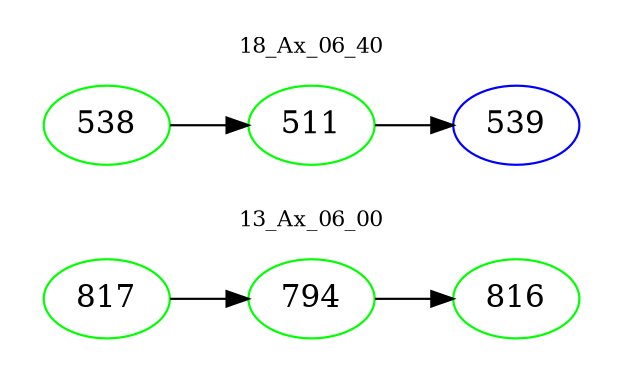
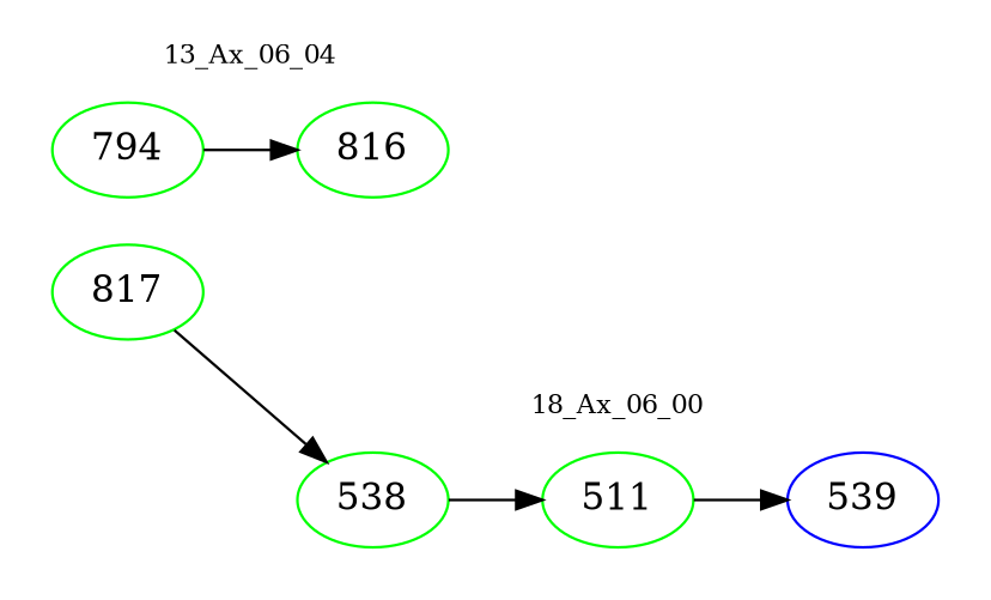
  digraph {
    rankdir=LR
    node [color=green]
    edge [color=black]
    n1 [label=817]
    n2 [label=794]
    n3 [label=816]
    n4 [label=538]
    n5 [label=511]
    n6 [color=blue label=539]
    subgraph cluster_1 {
      color=white
      fontsize=10
-     label="13_Ax_06_00"
+     label="13_Ax_06_04"
      n1
      n2
      n3
    }
    subgraph cluster_2 {
      color=white
      fontsize=10
-     label="18_Ax_06_40"
+     label="18_Ax_06_00"
      n4
      n5
      n6
    }
-   n1 -> n2
+   n1 -> n4
    n2 -> n3
    n4 -> n5
    n5 -> n6
  }
